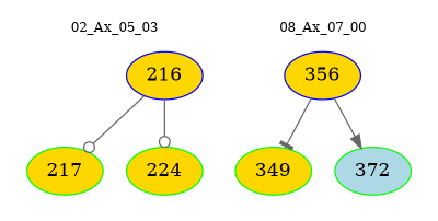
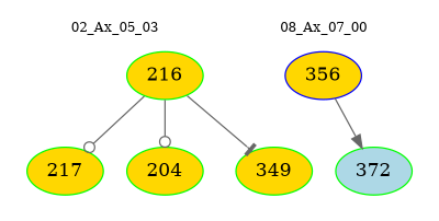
  digraph {
    node [color=green fillcolor=gold style=filled]
    edge [arrowhead=odot color=gray40]
-   n1 [color=blue label=216]
+   n1 [label=216]
    n2 [label=217]
-   n3 [label=224]
+   n3 [label=204]
    n4 [color=blue label=356]
    n5 [label=349]
    n6 [fillcolor=lightblue label=372]
    subgraph cluster_1 {
      color=white
      fontsize=10
      label="02_Ax_05_03"
      n1
      n2
      n3
    }
    subgraph cluster_2 {
      color=white
      fontsize=10
      label="08_Ax_07_00"
      n4
      n5
      n6
    }
    n1 -> n2
    n1 -> n3
-   n4 -> n5 [arrowhead=tee]
+   n1 -> n5 [arrowhead=tee]
    n4 -> n6 [arrowhead=normal]
  }
